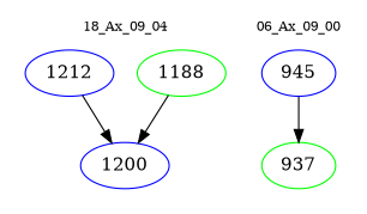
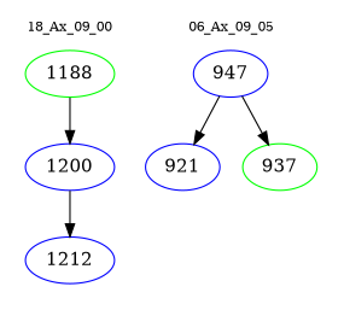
  digraph {
    node [color=blue]
    edge [color=black]
    n1 [label=1200]
    n2 [color=green label=1188]
    n3 [label=1212]
-   n4 [label=945]
+   n4 [label=947]
+   n5 [label=921]
    n6 [color=green label=937]
    subgraph cluster_1 {
      color=white
      fontsize=10
-     label="18_Ax_09_04"
+     label="18_Ax_09_00"
      n1
      n2
      n3
    }
    subgraph cluster_2 {
      color=white
      fontsize=10
-     label="06_Ax_09_00"
+     label="06_Ax_09_05"
      n4
+     n5
      n6
    }
-   n3 -> n1
+   n1 -> n3
    n2 -> n1
+   n4 -> n5
    n4 -> n6
  }
